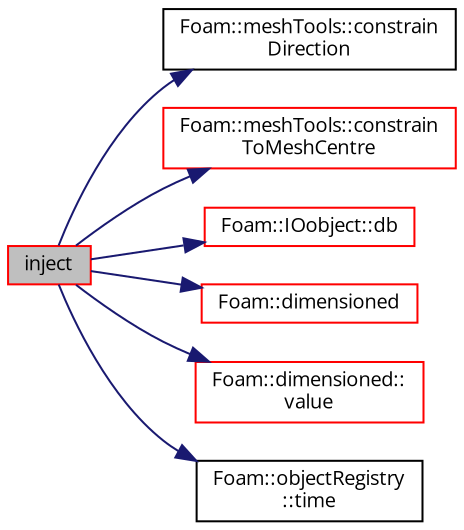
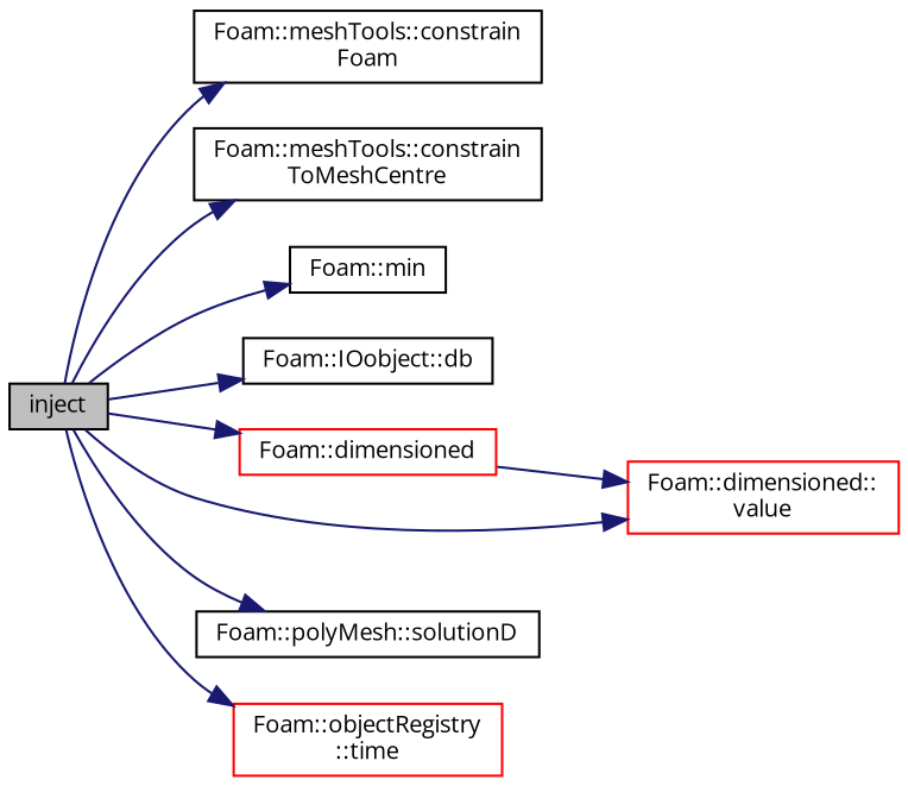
  digraph {
    fontname="Open Sans"
    rankdir=LR
    node [color=black fontname="Open Sans" fontsize=10 shape=record]
    edge [color=midnightblue fontname="Open Sans" fontsize=10 labelfontname=FreeSans labelfontsize=10 style=solid]
-   n1 [color=red fillcolor=grey75 fontcolor=black height=0.2 label=inject style=filled width=0.4]
-   n2 [height=0.2 label="Foam::meshTools::constrain\lDirection" width=0.4]
-   n3 [color=red height=0.2 label="Foam::meshTools::constrain\lToMeshCentre" width=0.4]
-   n5 [color=red height=0.2 label="Foam::IOobject::db" width=0.4]
+   n1 [fillcolor=grey75 fontcolor=black height=0.2 label=inject style=filled width=0.4]
+   n2 [height=0.2 label="Foam::meshTools::constrain\lFoam" width=0.4]
+   n3 [height=0.2 label="Foam::meshTools::constrain\lToMeshCentre" width=0.4]
+   n4 [height=0.2 label="Foam::min" width=0.4]
+   n5 [height=0.2 label="Foam::IOobject::db" width=0.4]
    n6 [color=red height=0.2 label="Foam::dimensioned" width=0.4]
    n7 [color=red height=0.2 label="Foam::dimensioned::\lvalue" width=0.4]
-   n9 [height=0.2 label="Foam::objectRegistry\l::time" width=0.4]
+   n8 [height=0.2 label="Foam::polyMesh::solutionD" width=0.4]
+   n9 [color=red height=0.2 label="Foam::objectRegistry\l::time" width=0.4]
    n1 -> n2
    n1 -> n3
+   n1 -> n4
    n1 -> n5
    n1 -> n6
    n1 -> n7
+   n1 -> n8
    n1 -> n9
+   n6 -> n7
  }
